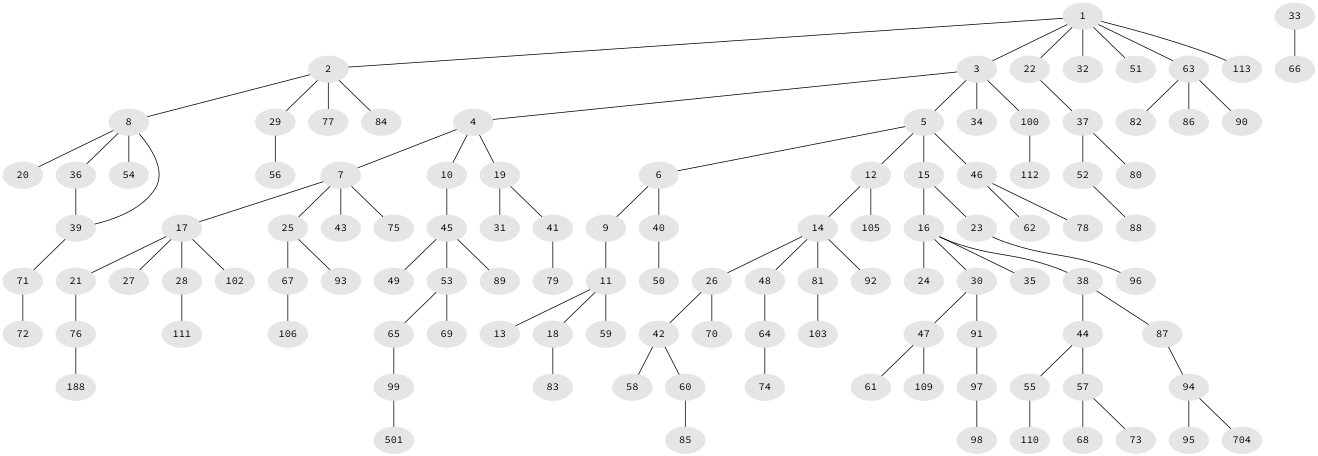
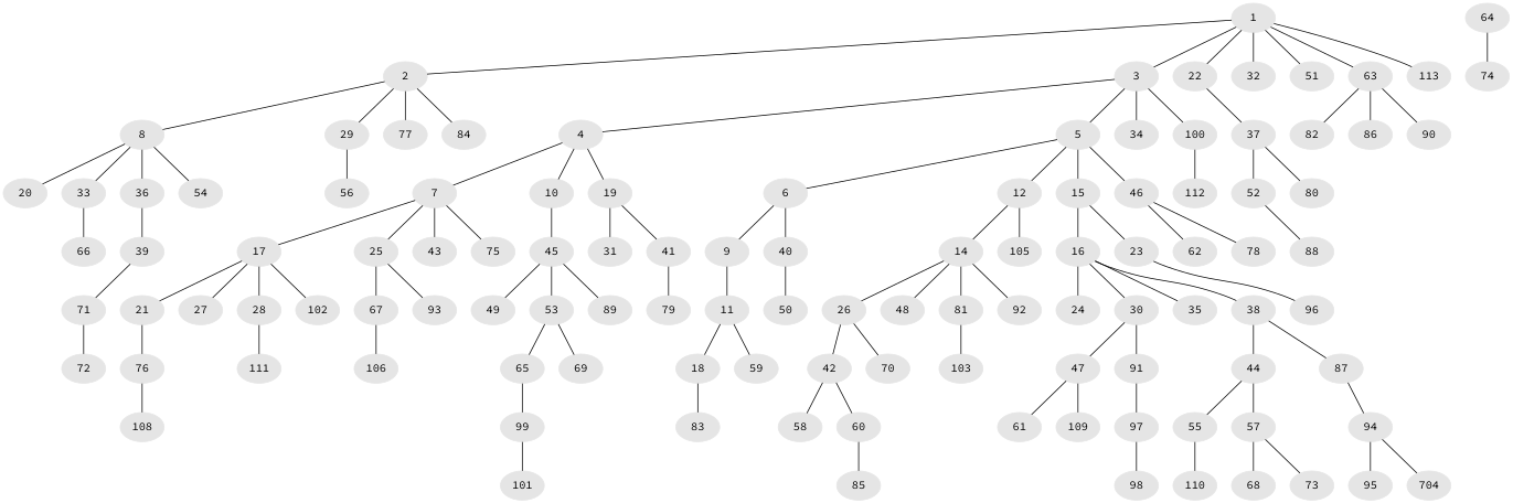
  graph {
    fontname="Source Code Pro"
    node [color=gray90 fontname="Source Code Pro" style=filled]
    edge [fontname="Source Code Pro"]
    1
    2
    3
    22
    32
    51
    63
    113
    8
    29
    77
    84
    4
    5
    34
    100
    37
    82
    86
    90
    20
    33
    36
    54
    56
    7
    10
    19
    6
    12
    15
    46
    112
    17
    25
    43
    75
    45
    31
    41
    9
    40
    14
    105
    16
    23
    62
    78
    11
    50
    21
    27
    28
    102
    67
    93
    66
    39
-   13
    18
    59
    49
    53
    89
    83
    26
    48
    81
    92
    42
    70
    64
    103
    24
    30
    35
    38
    96
    47
    91
    44
    87
    76
    111
    79
-   108 [label=188]
+   108
    52
    80
    106
    58
    60
    61
    109
    97
    71
    88
    55
    57
    94
    72
    85
    110
    68
    73
    65
    69
    74
    99
-   101 [label=501]
+   101
    95
    n111 [label=704]
    98
    1 -- 2
    1 -- 3
    1 -- 22
    1 -- 32
    1 -- 51
    1 -- 63
    1 -- 113
    2 -- 8
    2 -- 29
    2 -- 77
    2 -- 84
    3 -- 4
    3 -- 5
    3 -- 34
    3 -- 100
    22 -- 37
    63 -- 82
    63 -- 86
    63 -- 90
    8 -- 20
-   8 -- 39
+   8 -- 33
    8 -- 36
    8 -- 54
    29 -- 56
    4 -- 7
    4 -- 10
    4 -- 19
    5 -- 6
    5 -- 12
    5 -- 15
    5 -- 46
    100 -- 112
    37 -- 52
    37 -- 80
    33 -- 66
    36 -- 39
    7 -- 17
    7 -- 25
    7 -- 43
    7 -- 75
    10 -- 45
    19 -- 31
    19 -- 41
    6 -- 9
    6 -- 40
    12 -- 14
    12 -- 105
    15 -- 16
    15 -- 23
    46 -- 62
    46 -- 78
    17 -- 21
    17 -- 27
    17 -- 28
    17 -- 102
    25 -- 67
    25 -- 93
    45 -- 49
    45 -- 53
    45 -- 89
    41 -- 79
    9 -- 11
    40 -- 50
    14 -- 26
    14 -- 48
    14 -- 81
    14 -- 92
    16 -- 24
    16 -- 30
    16 -- 35
    16 -- 38
    23 -- 96
-   11 -- 13
    11 -- 18
    11 -- 59
    21 -- 76
    28 -- 111
    67 -- 106
    39 -- 71
    18 -- 83
    53 -- 65
    53 -- 69
    26 -- 42
    26 -- 70
-   48 -- 64
    81 -- 103
    42 -- 58
    42 -- 60
    64 -- 74
    30 -- 47
    30 -- 91
    38 -- 44
    38 -- 87
    47 -- 61
    47 -- 109
    91 -- 97
    44 -- 55
    44 -- 57
    87 -- 94
    76 -- 108
    52 -- 88
    60 -- 85
    97 -- 98
    71 -- 72
    55 -- 110
    57 -- 68
    57 -- 73
    94 -- 95
    94 -- n111
    65 -- 99
    99 -- 101
  }
